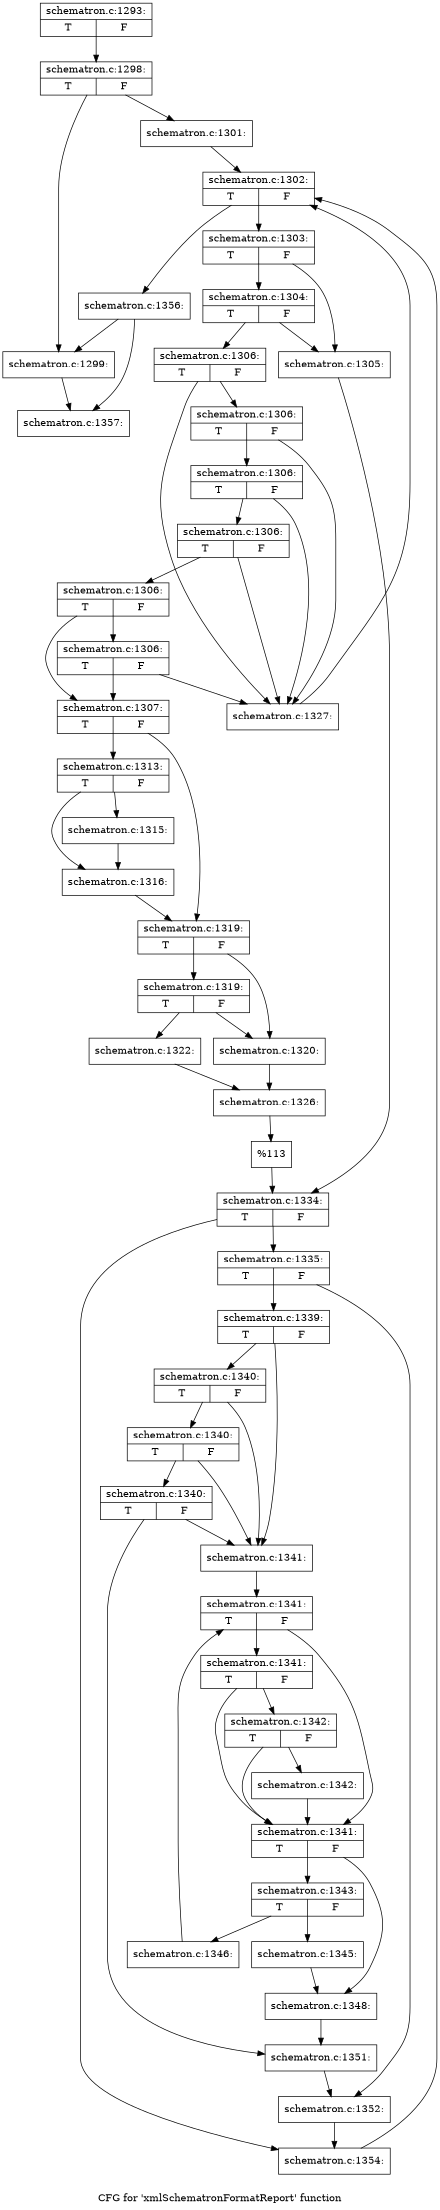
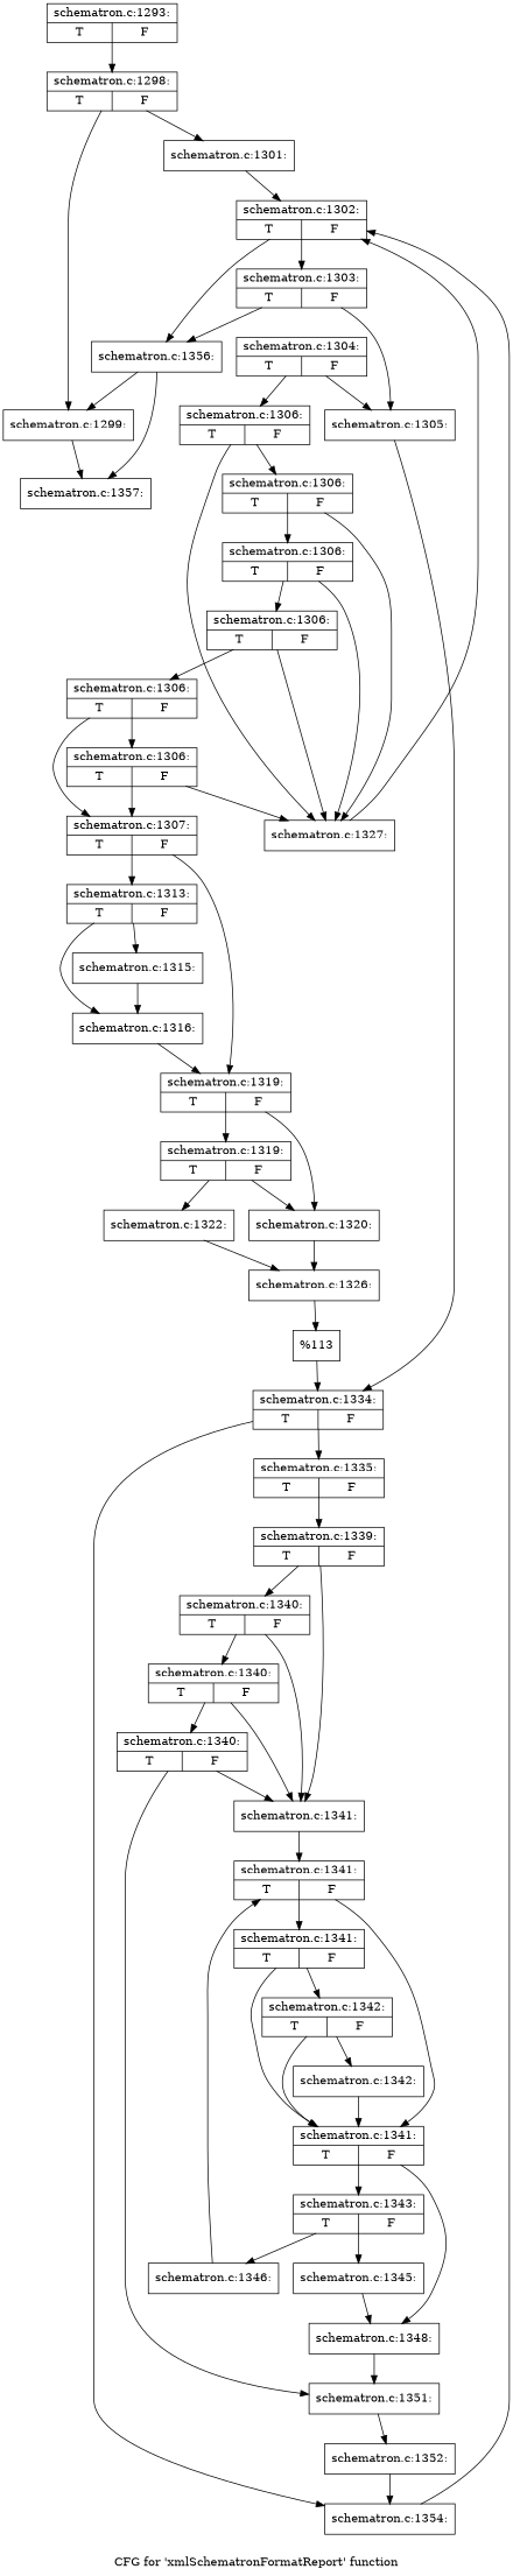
  digraph {
    label="CFG for 'xmlSchematronFormatReport' function"
    node [shape=record]
    n1 [label="{schematron.c:1293:|{<s0>T|<s1>F}}"]
    n2 [label="{schematron.c:1298:|{<s0>T|<s1>F}}"]
    n3 [label="{schematron.c:1299:}"]
    n4 [label="{schematron.c:1357:}"]
    n5 [label="{schematron.c:1301:}"]
    n6 [label="{schematron.c:1302:|{<s0>T|<s1>F}}"]
    n7 [label="{schematron.c:1303:|{<s0>T|<s1>F}}"]
    n8 [label="{schematron.c:1356:}"]
    n9 [label="{schematron.c:1305:}"]
    n10 [label="{schematron.c:1304:|{<s0>T|<s1>F}}"]
    n11 [label="{schematron.c:1334:|{<s0>T|<s1>F}}"]
    n12 [label="{schematron.c:1306:|{<s0>T|<s1>F}}"]
    n13 [label="{schematron.c:1335:|{<s0>T|<s1>F}}"]
    n14 [label="{schematron.c:1354:}"]
    n15 [label="{schematron.c:1306:|{<s0>T|<s1>F}}"]
    n16 [label="{schematron.c:1327:}"]
    n17 [label="{schematron.c:1306:|{<s0>T|<s1>F}}"]
    n18 [label="{schematron.c:1339:|{<s0>T|<s1>F}}"]
    n19 [label="{schematron.c:1352:}"]
    n20 [label="{schematron.c:1306:|{<s0>T|<s1>F}}"]
    n21 [label="{schematron.c:1306:|{<s0>T|<s1>F}}"]
    n22 [label="{schematron.c:1307:|{<s0>T|<s1>F}}"]
    n23 [label="{schematron.c:1306:|{<s0>T|<s1>F}}"]
    n24 [label="{schematron.c:1313:|{<s0>T|<s1>F}}"]
    n25 [label="{schematron.c:1319:|{<s0>T|<s1>F}}"]
    n26 [label="{schematron.c:1315:}"]
    n27 [label="{schematron.c:1316:}"]
    n28 [label="{schematron.c:1320:}"]
    n29 [label="{schematron.c:1319:|{<s0>T|<s1>F}}"]
    n30 [label="{schematron.c:1326:}"]
    n31 [label="{schematron.c:1322:}"]
    n32 [label="{%113}"]
    n33 [label="{schematron.c:1341:}"]
    n34 [label="{schematron.c:1340:|{<s0>T|<s1>F}}"]
    n35 [label="{schematron.c:1341:|{<s0>T|<s1>F}}"]
    n36 [label="{schematron.c:1340:|{<s0>T|<s1>F}}"]
    n37 [label="{schematron.c:1341:|{<s0>T|<s1>F}}"]
    n38 [label="{schematron.c:1341:|{<s0>T|<s1>F}}"]
    n39 [label="{schematron.c:1340:|{<s0>T|<s1>F}}"]
    n40 [label="{schematron.c:1351:}"]
    n41 [label="{schematron.c:1343:|{<s0>T|<s1>F}}"]
    n42 [label="{schematron.c:1348:}"]
    n43 [label="{schematron.c:1342:|{<s0>T|<s1>F}}"]
    n44 [label="{schematron.c:1345:}"]
    n45 [label="{schematron.c:1346:}"]
    n46 [label="{schematron.c:1342:}"]
    n1 -> n2
    n2 -> n3
    n2 -> n5
    n3 -> n4
    n5 -> n6
    n6 -> n7
    n6 -> n8
    n7 -> n9
-   n7 -> n10
+   n7 -> n8
    n8 -> n3
    n8 -> n4
    n9 -> n11
    n10 -> n9
    n10 -> n12
    n11 -> n13
    n11 -> n14
    n12 -> n15
    n12 -> n16
    n13 -> n18
-   n13 -> n19
    n14 -> n6
    n15 -> n16
    n15 -> n17
    n16 -> n6
    n17 -> n16
    n17 -> n20
    n18 -> n33
    n18 -> n34
    n19 -> n14
    n20 -> n16
    n20 -> n21
    n21 -> n22
    n21 -> n23
    n22 -> n24
    n22 -> n25
    n23 -> n16
    n23 -> n22
    n24 -> n26
    n24 -> n27
    n25 -> n28
    n25 -> n29
    n26 -> n27
    n27 -> n25
    n28 -> n30
    n29 -> n28
    n29 -> n31
    n30 -> n32
    n31 -> n30
    n32 -> n11
    n33 -> n35
    n34 -> n33
    n34 -> n36
    n35 -> n37
    n35 -> n38
    n36 -> n33
    n36 -> n39
    n37 -> n41
    n37 -> n42
    n38 -> n37
    n38 -> n43
    n39 -> n33
    n39 -> n40
    n40 -> n19
    n41 -> n44
    n41 -> n45
    n42 -> n40
    n43 -> n37
    n43 -> n46
    n44 -> n42
    n45 -> n35
    n46 -> n37
  }
